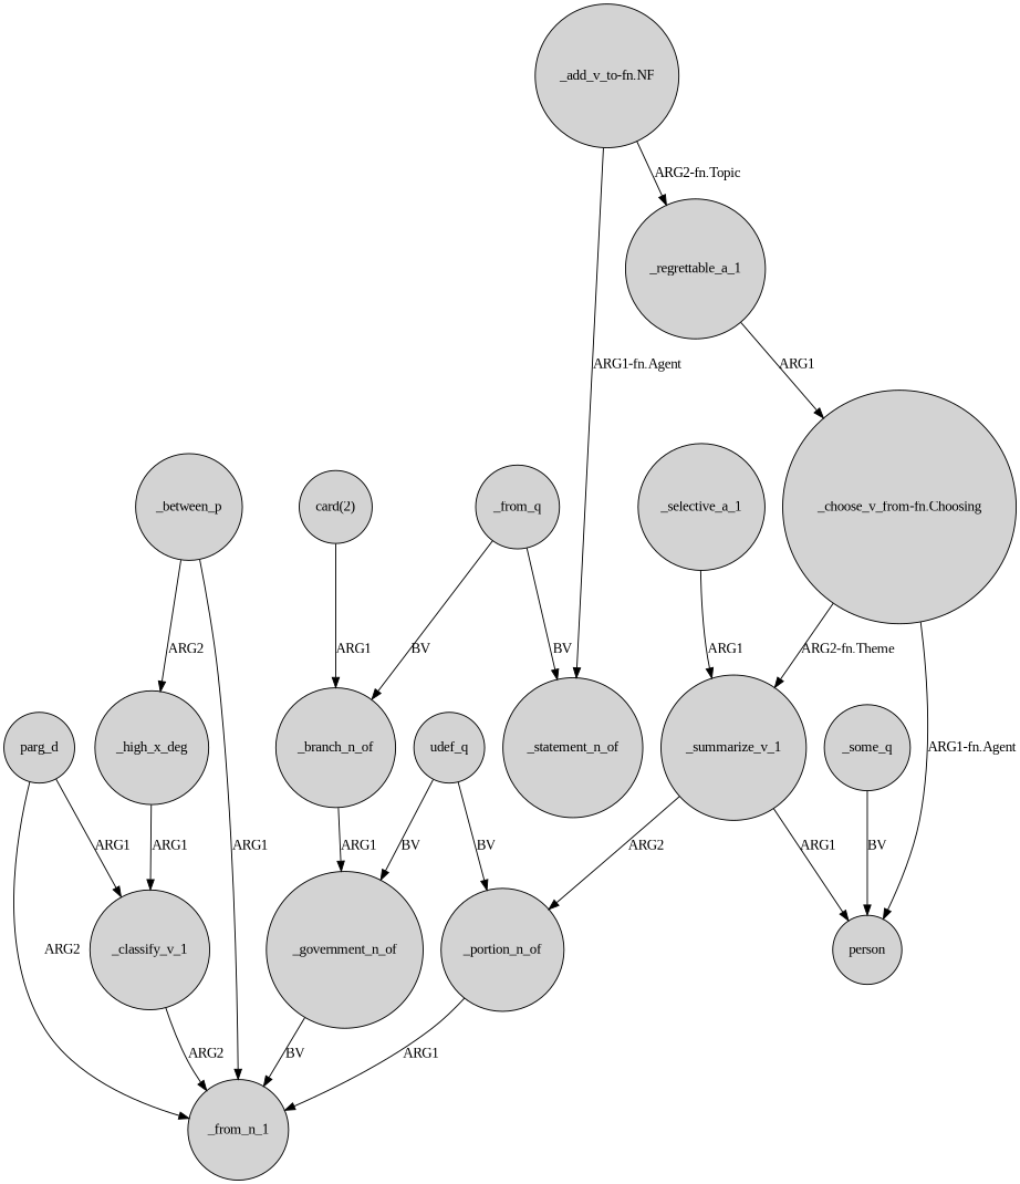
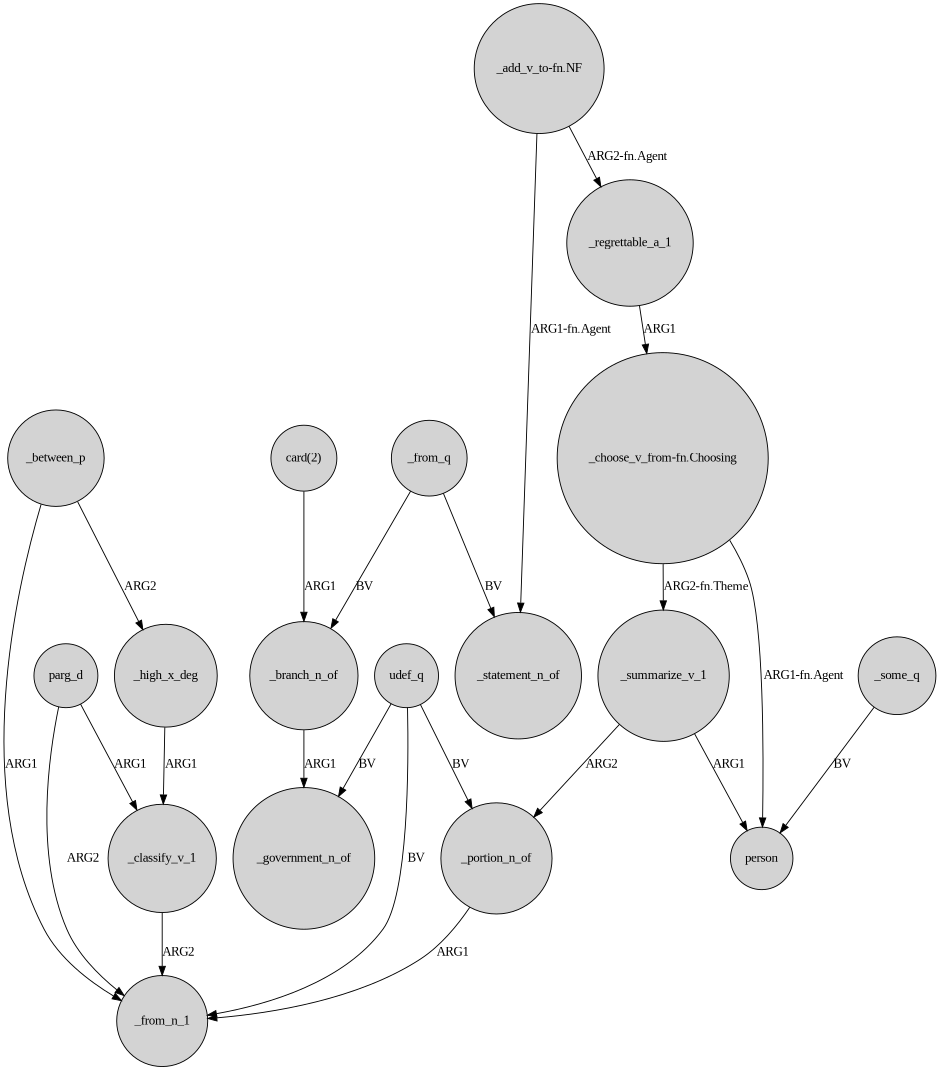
  digraph {
    fontname="Liberation Serif"
    node [fontname="Liberation Serif" shape=circle style=filled]
    edge [fontname="Liberation Serif"]
    n1 [label=_from_n_1]
    parg_d
    _classify_v_1
    udef_q
    _government_n_of
    _portion_n_of
    "card(2)"
    _branch_n_of
    _between_p
    _high_x_deg
    _regrettable_a_1
    "_choose_v_from-fn.Choosing"
    person
    _summarize_v_1
    n15 [label=_from_q]
    _statement_n_of
    "_add_v_to-fn.NF"
    _some_q
-   _selective_a_1
    parg_d -> n1 [label=ARG2]
    parg_d -> _classify_v_1 [label=ARG1]
    _classify_v_1 -> n1 [label=ARG2]
-   _government_n_of -> n1 [label=BV]
+   udef_q -> n1 [label=BV]
    udef_q -> _government_n_of [label=BV]
    udef_q -> _portion_n_of [label=BV]
    _portion_n_of -> n1 [label=ARG1]
    "card(2)" -> _branch_n_of [label=ARG1]
    _branch_n_of -> _government_n_of [label=ARG1]
    _between_p -> n1 [label=ARG1]
    _between_p -> _high_x_deg [label=ARG2]
    _high_x_deg -> _classify_v_1 [label=ARG1]
    _regrettable_a_1 -> "_choose_v_from-fn.Choosing" [label=ARG1]
    "_choose_v_from-fn.Choosing" -> person [label="ARG1-fn.Agent"]
    "_choose_v_from-fn.Choosing" -> _summarize_v_1 [label="ARG2-fn.Theme"]
    _summarize_v_1 -> _portion_n_of [label=ARG2]
    _summarize_v_1 -> person [label=ARG1]
    n15 -> _branch_n_of [label=BV]
    n15 -> _statement_n_of [label=BV]
-   "_add_v_to-fn.NF" -> _regrettable_a_1 [label="ARG2-fn.Topic"]
+   "_add_v_to-fn.NF" -> _regrettable_a_1 [label="ARG2-fn.Agent"]
    "_add_v_to-fn.NF" -> _statement_n_of [label="ARG1-fn.Agent"]
    _some_q -> person [label=BV]
-   _selective_a_1 -> _summarize_v_1 [label=ARG1]
  }
